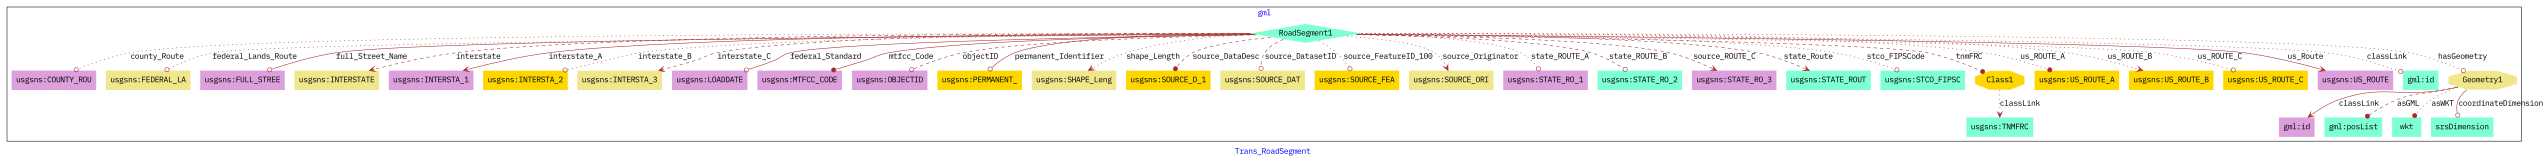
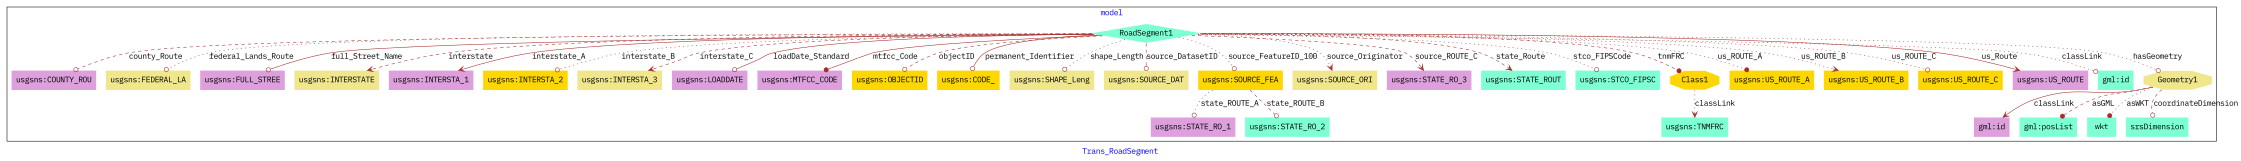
  digraph {
    fontcolor=blue
    fontname="IBM Plex Mono"
    label=Trans_RoadSegment
    remincross=true
    node [fillcolor=plum fontname="IBM Plex Mono" shape=plaintext style=filled]
    edge [arrowhead=odot color=brown fontcolor=black fontname="IBM Plex Mono" style=dotted]
    n1 [color=white fillcolor=aquamarine label=RoadSegment1 shape=diamond]
    n2 [label="usgsns:COUNTY_ROU"]
    n3 [fillcolor=khaki label="usgsns:FEDERAL_LA"]
    n4 [label="usgsns:FULL_STREE"]
    n5 [fillcolor=khaki label="usgsns:INTERSTATE"]
    n6 [label="usgsns:INTERSTA_1"]
    n7 [fillcolor=gold label="usgsns:INTERSTA_2"]
    n8 [fillcolor=khaki label="usgsns:INTERSTA_3"]
    n9 [label="usgsns:LOADDATE"]
    n10 [label="usgsns:MTFCC_CODE"]
-   n11 [label="usgsns:OBJECTID"]
-   n12 [fillcolor=gold label="usgsns:PERMANENT_"]
+   n11 [fillcolor=gold label="usgsns:OBJECTID"]
+   n12 [fillcolor=gold label="usgsns:CODE_"]
    n13 [fillcolor=khaki label="usgsns:SHAPE_Leng"]
-   n14 [fillcolor=gold label="usgsns:SOURCE_D_1"]
    n15 [fillcolor=khaki label="usgsns:SOURCE_DAT"]
    n16 [fillcolor=gold label="usgsns:SOURCE_FEA"]
    n17 [fillcolor=khaki label="usgsns:SOURCE_ORI"]
    n18 [label="usgsns:STATE_RO_1"]
    n19 [fillcolor=aquamarine label="usgsns:STATE_RO_2"]
    n20 [label="usgsns:STATE_RO_3"]
    n21 [fillcolor=aquamarine label="usgsns:STATE_ROUT"]
    n22 [fillcolor=aquamarine label="usgsns:STCO_FIPSC"]
    n23 [color=white fillcolor=gold label=Class1 shape=octagon]
    n24 [fillcolor=gold label="usgsns:US_ROUTE_A"]
    n25 [fillcolor=gold label="usgsns:US_ROUTE_B"]
    n26 [fillcolor=gold label="usgsns:US_ROUTE_C"]
    n27 [label="usgsns:US_ROUTE"]
    n28 [fillcolor=aquamarine label="gml:id"]
    n29 [color=white fillcolor=khaki label=Geometry1 shape=octagon]
    n30 [fillcolor=aquamarine label="usgsns:TNMFRC"]
    n31 [label="gml:id"]
    n32 [fillcolor=aquamarine label="gml:posList"]
    n33 [fillcolor=aquamarine label=wkt]
    n34 [fillcolor=aquamarine label=srsDimension]
    subgraph cluster_1 {
-     label=gml
+     label=model
      n1
      n2
      n3
      n4
      n5
      n6
      n7
      n8
      n9
      n10
      n11
      n12
      n13
-     n14
      n15
      n16
      n17
      n18
      n19
      n20
      n21
      n22
      n23
      n24
      n25
      n26
      n27
      n28
      n29
      n30
      n31
      n32
      n33
      n34
    }
-   n1 -> n2 [label=county_Route]
+   n1 -> n2 [label=county_Route style=dashed]
    n1 -> n3 [label=federal_Lands_Route]
    n1 -> n4 [label=full_Street_Name style=solid]
    n1 -> n5 [arrowhead=vee label=interstate style=dashed]
    n1 -> n6 [arrowhead=vee label=interstate_A style=solid]
    n1 -> n7 [label=interstate_B]
    n1 -> n8 [arrowhead=vee label=interstate_C style=dashed]
-   n1 -> n9 [label=federal_Standard style=solid]
+   n1 -> n9 [label=loadDate_Standard style=solid]
    n1 -> n10 [arrowhead=dot label=mtfcc_Code style=solid]
    n1 -> n11 [label=objectID style=dashed]
    n1 -> n12 [label=permanent_Identifier style=solid]
-   n1 -> n13 [arrowhead=vee label=shape_Length]
-   n1 -> n14 [arrowhead=dot label=source_DataDesc style=dashed]
+   n1 -> n13 [label=shape_Length]
    n1 -> n15 [label=source_DatasetID style=dashed]
    n1 -> n16 [label=source_FeatureID_100]
    n1 -> n17 [arrowhead=vee label=source_Originator]
-   n1 -> n18 [label=state_ROUTE_A]
-   n1 -> n19 [label=state_ROUTE_B style=dashed]
+   n16 -> n18 [label=state_ROUTE_A]
+   n16 -> n19 [label=state_ROUTE_B style=dashed]
    n1 -> n20 [arrowhead=vee label=source_ROUTE_C style=dashed]
    n1 -> n21 [arrowhead=vee label=state_Route style=dashed]
    n1 -> n22 [label=stco_FIPSCode]
    n1 -> n23 [arrowhead=dot label=tnmFRC style=dashed]
    n1 -> n24 [arrowhead=dot label=us_ROUTE_A]
    n1 -> n25 [arrowhead=vee label=us_ROUTE_B]
    n1 -> n26 [label=us_ROUTE_C]
    n1 -> n27 [arrowhead=vee label=us_Route style=solid]
    n1 -> n28 [label=classLink]
    n1 -> n29 [label=hasGeometry]
    n23 -> n30 [arrowhead=vee label=classLink]
    n29 -> n31 [arrowhead=vee label=classLink style=solid]
    n29 -> n32 [arrowhead=dot label=asGML style=dashed]
    n29 -> n33 [arrowhead=dot label=asWKT]
-   n29 -> n34 [label=coordinateDimension style=solid]
+   n29 -> n34 [label=coordinateDimension style=dashed]
  }
